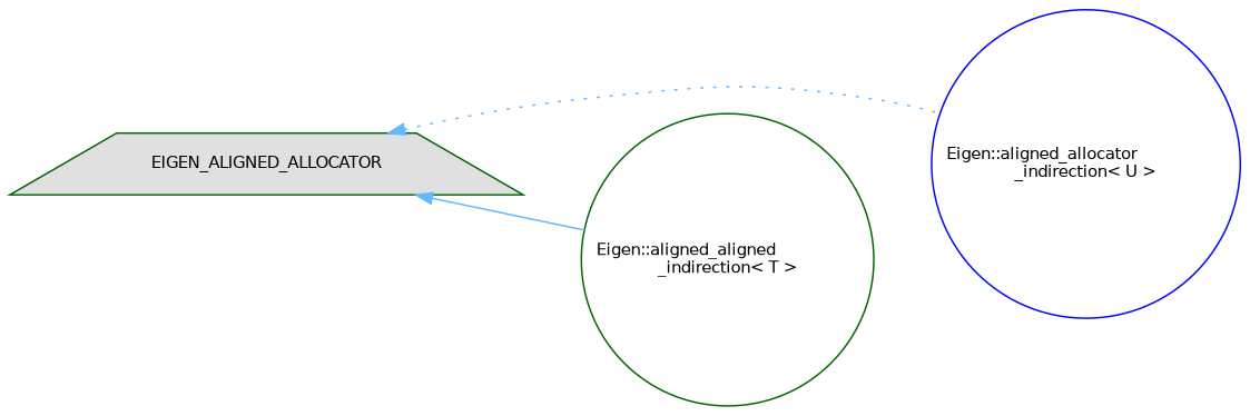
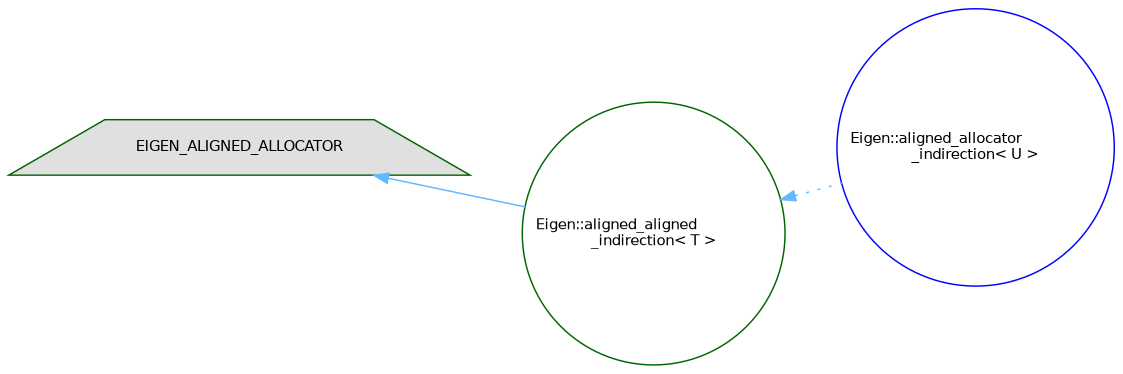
  digraph {
    rankdir=LR
    node [color=darkgreen fillcolor=white fontname=Helvetica fontsize=10 shape=circle style=filled]
    edge [color=steelblue1 dir=back fontname=Helvetica fontsize=10 labelfontname=Helvetica labelfontsize=10]
    n1 [fillcolor="#E0E0E0" height=0.2 label=EIGEN_ALIGNED_ALLOCATOR shape=trapezium width=0.4]
    n2 [color=blue height=0.2 label="Eigen::aligned_allocator\l_indirection\< U \>" width=0.4]
    n3 [height=0.2 label="Eigen::aligned_aligned\l_indirection\< T \>" width=0.4]
-   n1 -> n2 [style=dotted]
+   n3 -> n2 [style=dotted]
    n1 -> n3 [style=solid]
  }
